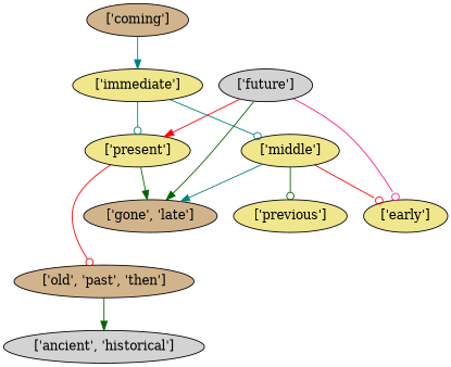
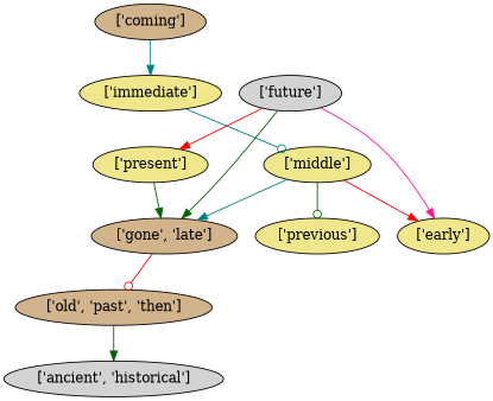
  strict digraph {
    node [fillcolor=khaki style=filled]
    edge [arrowhead=normal color=darkgreen]
    "['gone', 'late']" [fillcolor=tan]
    "['old', 'past', 'then']" [fillcolor=tan]
    "['ancient', 'historical']" [fillcolor=lightgrey]
    "['coming']" [fillcolor=tan]
    "['immediate']"
    "['middle']"
    "['present']"
    "['early']"
    "['previous']"
    "['future']" [fillcolor=lightgrey]
-   "['present']" -> "['old', 'past', 'then']" [arrowhead=odot color=red]
+   "['gone', 'late']" -> "['old', 'past', 'then']" [arrowhead=odot color=red]
    "['old', 'past', 'then']" -> "['ancient', 'historical']"
    "['coming']" -> "['immediate']" [color=teal]
    "['immediate']" -> "['middle']" [arrowhead=odot color=teal]
-   "['immediate']" -> "['present']" [arrowhead=odot color=teal]
    "['middle']" -> "['gone', 'late']" [color=teal]
-   "['middle']" -> "['early']" [arrowhead=odot color=red]
+   "['middle']" -> "['early']" [color=red]
    "['middle']" -> "['previous']" [arrowhead=odot]
    "['present']" -> "['gone', 'late']"
    "['future']" -> "['gone', 'late']"
    "['future']" -> "['present']" [color=red]
-   "['future']" -> "['early']" [arrowhead=odot color=deeppink]
+   "['future']" -> "['early']" [color=deeppink]
  }
